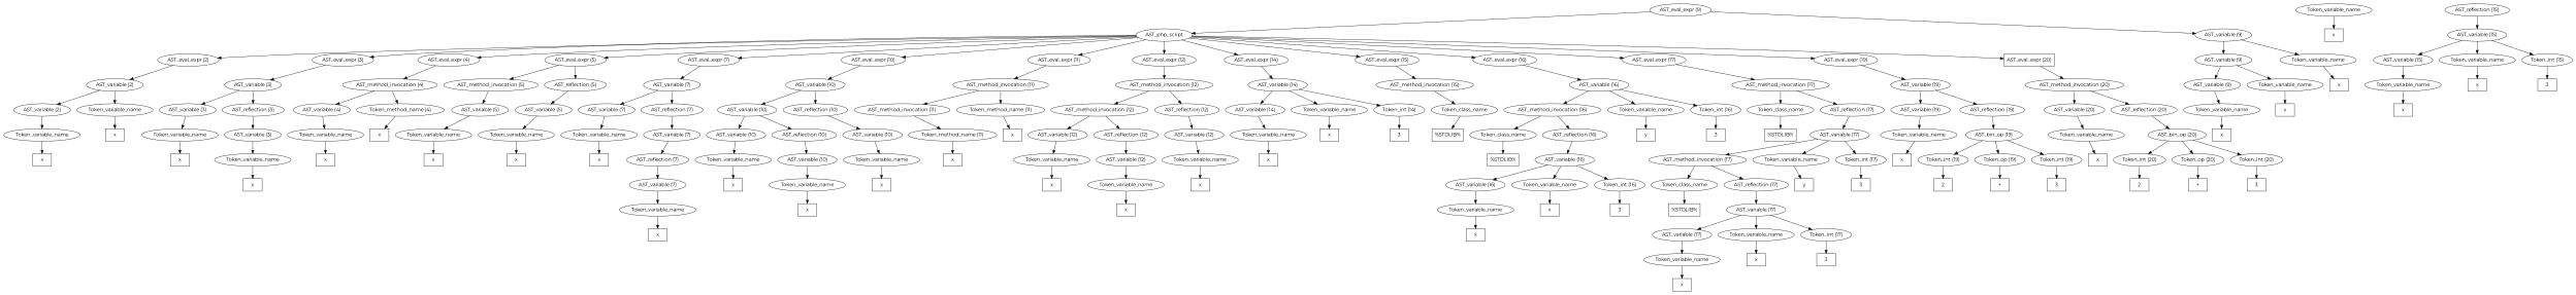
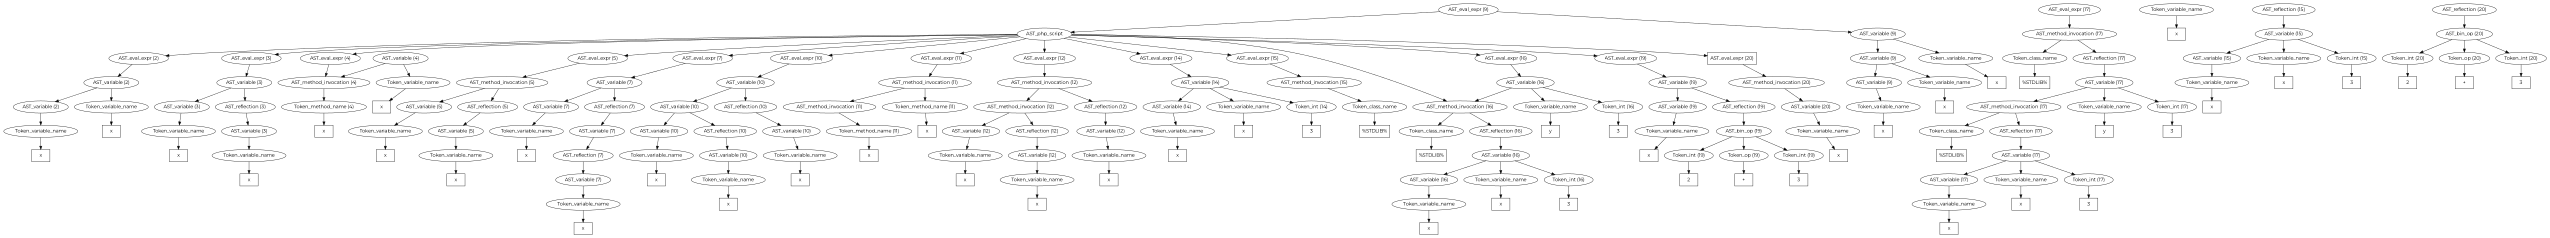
  digraph {
    fontname=Montserrat
    node [fontname=Montserrat]
    edge [fontname=Montserrat]
    n1 [label=AST_php_script]
    n2 [label="AST_eval_expr (2)"]
    n3 [label="AST_eval_expr (3)"]
    n4 [label="AST_eval_expr (4)"]
    n5 [label="AST_eval_expr (5)"]
    n6 [label="AST_eval_expr (7)"]
    n7 [label="AST_eval_expr (10)"]
    n8 [label="AST_eval_expr (11)"]
    n9 [label="AST_eval_expr (12)"]
    n10 [label="AST_eval_expr (14)"]
    n11 [label="AST_eval_expr (15)"]
    n12 [label="AST_eval_expr (16)"]
    n13 [label="AST_eval_expr (17)"]
    n14 [label="AST_eval_expr (19)"]
    n15 [label="AST_eval_expr (20)" shape=box]
    n16 [label="AST_variable (2)"]
    n17 [label="AST_variable (3)"]
    n18 [label="AST_method_invocation (4)"]
    n19 [label="AST_method_invocation (5)"]
    n20 [label="AST_variable (7)"]
    n21 [label="AST_eval_expr (9)"]
    n22 [label="AST_variable (9)"]
    n23 [label="AST_variable (10)"]
    n24 [label="AST_method_invocation (11)"]
    n25 [label="AST_method_invocation (12)"]
    n26 [label="AST_variable (14)"]
    n27 [label="AST_method_invocation (15)"]
    n28 [label="AST_variable (16)"]
    n29 [label="AST_method_invocation (17)"]
    n30 [label="AST_variable (19)"]
    n31 [label="AST_method_invocation (20)"]
    n32 [label="AST_variable (2)"]
    n33 [label=Token_variable_name]
    n34 [label=Token_variable_name]
    n35 [label=x shape=box]
    n36 [label=x shape=box]
    n37 [label="AST_variable (3)"]
    n38 [label="AST_reflection (3)"]
    n39 [label=Token_variable_name]
    n40 [label="AST_variable (3)"]
    n41 [label=x shape=box]
    n42 [label=Token_variable_name]
    n43 [label=x shape=box]
    n44 [label="AST_variable (4)"]
    n45 [label="Token_method_name (4)"]
    n46 [label=Token_variable_name]
    n47 [label=x shape=box]
    n48 [label=x shape=box]
    n49 [label="AST_variable (5)"]
    n50 [label="AST_reflection (5)"]
    n51 [label=Token_variable_name]
    n52 [label="AST_variable (5)"]
    n53 [label=x shape=box]
    n54 [label=Token_variable_name]
    n55 [label=x shape=box]
    n56 [label="AST_variable (7)"]
    n57 [label="AST_reflection (7)"]
    n58 [label=Token_variable_name]
    n59 [label="AST_variable (7)"]
    n60 [label=x shape=box]
    n61 [label="AST_reflection (7)"]
    n62 [label="AST_variable (7)"]
    n63 [label=Token_variable_name]
    n64 [label=x shape=box]
    n65 [label="AST_variable (9)"]
    n66 [label=Token_variable_name]
    n67 [label="AST_variable (9)"]
    n68 [label=Token_variable_name]
    n69 [label=x shape=box]
    n70 [label=Token_variable_name]
    n71 [label=x shape=box]
    n72 [label=x shape=box]
    n73 [label="AST_variable (10)"]
    n74 [label="AST_reflection (10)"]
    n75 [label="AST_variable (10)"]
    n76 [label="AST_reflection (10)"]
    n77 [label="AST_variable (10)"]
    n78 [label=Token_variable_name]
    n79 [label="AST_variable (10)"]
    n80 [label=x shape=box]
    n81 [label=Token_variable_name]
    n82 [label=x shape=box]
    n83 [label=Token_variable_name]
    n84 [label=x shape=box]
    n85 [label="AST_method_invocation (11)"]
    n86 [label="Token_method_name (11)"]
    n87 [label="Token_method_name (11)"]
    n88 [label=x shape=box]
    n89 [label=x shape=box]
    n90 [label=Token_variable_name]
    n91 [label=x shape=box]
    n92 [label="AST_method_invocation (12)"]
    n93 [label="AST_reflection (12)"]
    n94 [label="AST_variable (12)"]
    n95 [label="AST_reflection (12)"]
    n96 [label="AST_variable (12)"]
    n97 [label=Token_variable_name]
    n98 [label="AST_variable (12)"]
    n99 [label=x shape=box]
    n100 [label=Token_variable_name]
    n101 [label=x shape=box]
    n102 [label=Token_variable_name]
    n103 [label=x shape=box]
    n104 [label="AST_variable (14)"]
    n105 [label=Token_variable_name]
    n106 [label="Token_int (14)"]
    n107 [label=Token_variable_name]
    n108 [label=x shape=box]
    n109 [label=3 shape=box]
    n110 [label=x shape=box]
    n111 [label=Token_class_name]
    n112 [label="%STDLIB%" shape=box]
    n113 [label="AST_reflection (15)"]
    n114 [label="AST_variable (15)"]
    n115 [label="AST_variable (15)"]
    n116 [label=Token_variable_name]
    n117 [label="Token_int (15)"]
    n118 [label=Token_variable_name]
    n119 [label=x shape=box]
    n120 [label=3 shape=box]
    n121 [label=x shape=box]
    n122 [label="AST_method_invocation (16)"]
    n123 [label=Token_variable_name]
    n124 [label="Token_int (16)"]
    n125 [label=Token_class_name]
    n126 [label="AST_reflection (16)"]
    n127 [label=y shape=box]
    n128 [label=3 shape=box]
    n129 [label="%STDLIB%" shape=box]
    n130 [label="AST_variable (16)"]
    n131 [label="AST_variable (16)"]
    n132 [label=Token_variable_name]
    n133 [label="Token_int (16)"]
    n134 [label=Token_variable_name]
    n135 [label=x shape=box]
    n136 [label=3 shape=box]
    n137 [label=x shape=box]
    n138 [label=Token_class_name]
    n139 [label="AST_reflection (17)"]
    n140 [label="%STDLIB%" shape=box]
    n141 [label="AST_variable (17)"]
    n142 [label="AST_method_invocation (17)"]
    n143 [label=Token_variable_name]
    n144 [label="Token_int (17)"]
    n145 [label=Token_class_name]
    n146 [label="AST_reflection (17)"]
    n147 [label=y shape=box]
    n148 [label=3 shape=box]
    n149 [label="%STDLIB%" shape=box]
    n150 [label="AST_variable (17)"]
    n151 [label="AST_variable (17)"]
    n152 [label=Token_variable_name]
    n153 [label="Token_int (17)"]
    n154 [label=Token_variable_name]
    n155 [label=x shape=box]
    n156 [label=3 shape=box]
    n157 [label=x shape=box]
    n158 [label="AST_variable (19)"]
    n159 [label="AST_reflection (19)"]
    n160 [label=Token_variable_name]
    n161 [label="AST_bin_op (19)"]
    n162 [label=x shape=box]
    n163 [label="Token_int (19)"]
    n164 [label="Token_op (19)"]
    n165 [label="Token_int (19)"]
    n166 [label=2 shape=box]
    n167 [label="+" shape=box]
    n168 [label=3 shape=box]
    n169 [label="AST_variable (20)"]
    n170 [label="AST_reflection (20)"]
    n171 [label=Token_variable_name]
    n172 [label="AST_bin_op (20)"]
    n173 [label=x shape=box]
    n174 [label="Token_int (20)"]
    n175 [label="Token_op (20)"]
    n176 [label="Token_int (20)"]
    n177 [label=2 shape=box]
    n178 [label="+" shape=box]
    n179 [label=3 shape=box]
    n1 -> n2
    n1 -> n3
    n1 -> n4
    n1 -> n5
    n1 -> n6
    n1 -> n7
    n1 -> n8
    n1 -> n9
    n1 -> n10
    n1 -> n11
    n1 -> n12
-   n1 -> n13
+   n1 -> n122
    n1 -> n14
    n1 -> n15
    n2 -> n16
    n3 -> n17
    n4 -> n18
    n5 -> n19
    n6 -> n20
    n7 -> n23
    n8 -> n24
    n9 -> n25
    n10 -> n26
    n11 -> n27
    n12 -> n28
    n13 -> n29
    n14 -> n30
    n15 -> n31
    n16 -> n32
    n16 -> n33
    n17 -> n37
    n17 -> n38
-   n18 -> n44
+   n44 -> n18
    n18 -> n45
    n19 -> n49
-   n5 -> n50
+   n19 -> n50
    n20 -> n56
    n20 -> n57
    n21 -> n1
    n21 -> n22
    n22 -> n65
    n22 -> n66
    n23 -> n73
    n23 -> n74
    n24 -> n85
    n24 -> n86
    n25 -> n92
    n25 -> n93
    n26 -> n104
    n26 -> n105
    n26 -> n106
    n27 -> n111
    n28 -> n122
    n28 -> n123
    n28 -> n124
    n29 -> n138
    n29 -> n139
    n30 -> n158
    n30 -> n159
    n31 -> n169
-   n31 -> n170
    n32 -> n34
    n33 -> n35
    n34 -> n36
    n37 -> n39
    n38 -> n40
    n39 -> n41
    n40 -> n42
    n42 -> n43
    n44 -> n46
    n45 -> n47
    n46 -> n48
    n49 -> n51
    n50 -> n52
    n51 -> n53
    n52 -> n54
    n54 -> n55
    n56 -> n58
    n57 -> n59
    n58 -> n60
    n59 -> n61
    n61 -> n62
    n62 -> n63
    n63 -> n64
    n65 -> n67
    n65 -> n68
    n66 -> n69
    n67 -> n70
    n68 -> n71
    n70 -> n72
    n73 -> n75
    n73 -> n76
    n74 -> n77
    n75 -> n78
    n76 -> n79
    n77 -> n83
    n78 -> n80
    n79 -> n81
    n81 -> n82
    n83 -> n84
    n85 -> n87
    n86 -> n88
    n87 -> n89
    n90 -> n91
    n92 -> n94
    n92 -> n95
    n93 -> n96
    n94 -> n97
    n95 -> n98
    n96 -> n102
    n97 -> n99
    n98 -> n100
    n100 -> n101
    n102 -> n103
    n104 -> n107
    n105 -> n108
    n106 -> n109
    n107 -> n110
    n111 -> n112
    n113 -> n114
    n114 -> n115
    n114 -> n116
    n114 -> n117
    n115 -> n118
    n116 -> n119
    n117 -> n120
    n118 -> n121
    n122 -> n125
    n122 -> n126
    n123 -> n127
    n124 -> n128
    n125 -> n129
    n126 -> n130
    n130 -> n131
    n130 -> n132
    n130 -> n133
    n131 -> n134
    n132 -> n135
    n133 -> n136
    n134 -> n137
    n138 -> n140
    n139 -> n141
    n141 -> n142
    n141 -> n143
    n141 -> n144
    n142 -> n145
    n142 -> n146
    n143 -> n147
    n144 -> n148
    n145 -> n149
    n146 -> n150
    n150 -> n151
    n150 -> n152
    n150 -> n153
    n151 -> n154
    n152 -> n155
    n153 -> n156
    n154 -> n157
    n158 -> n160
    n159 -> n161
    n160 -> n162
    n161 -> n163
    n161 -> n164
    n161 -> n165
    n163 -> n166
    n164 -> n167
    n165 -> n168
    n169 -> n171
    n170 -> n172
    n171 -> n173
    n172 -> n174
    n172 -> n175
    n172 -> n176
    n174 -> n177
    n175 -> n178
    n176 -> n179
  }
